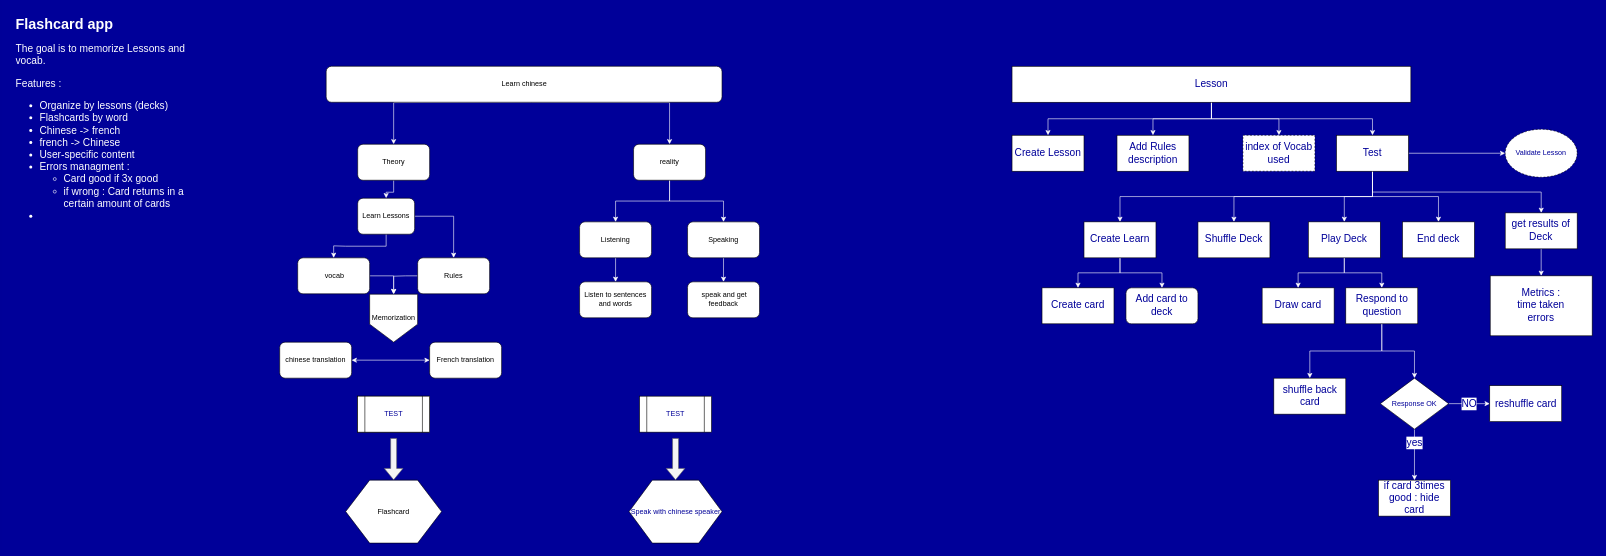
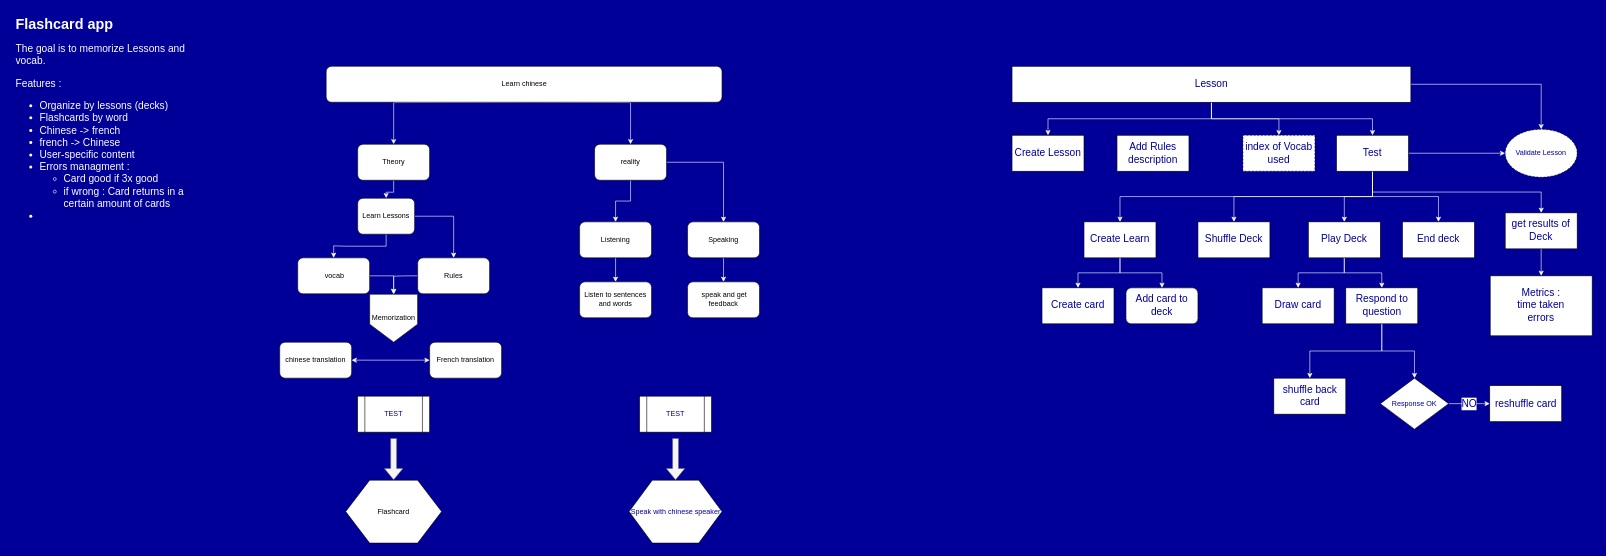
  <mxCell id="0" />
  <mxCell id="1" parent="0" />
  <mxCell id="2" value="" style="edgeStyle=orthogonalEdgeStyle;rounded=0;orthogonalLoop=1;jettySize=auto;html=1;strokeColor=#FFFFFF;fontColor=#FFFFFF;entryX=0.5;entryY=0;entryDx=0;entryDy=0;" edge="1" parent="1" target="19"><mxGeometry relative="1" as="geometry"><mxPoint x="885" y="170" as="sourcePoint" /><mxPoint x="885" y="250" as="targetPoint" /></mxGeometry></mxCell>
  <mxCell id="3" value="" style="edgeStyle=orthogonalEdgeStyle;rounded=0;orthogonalLoop=1;jettySize=auto;html=1;strokeColor=#FFFFFF;fontColor=#FFFFFF;entryX=0.5;entryY=0;entryDx=0;entryDy=0;" edge="1" parent="1" target="22"><mxGeometry relative="1" as="geometry"><mxPoint x="885" y="170" as="sourcePoint" /><mxPoint x="885" y="250" as="targetPoint" /></mxGeometry></mxCell>
  <mxCell id="4" value="&lt;div&gt;Learn chinese&lt;/div&gt;" style="rounded=1;whiteSpace=wrap;html=1;" parent="1" vertex="1"><mxGeometry x="542.5" y="110" width="660" height="60" as="geometry" /></mxCell>
  <mxCell id="5" style="edgeStyle=orthogonalEdgeStyle;rounded=0;orthogonalLoop=1;jettySize=auto;html=1;entryX=0.5;entryY=0;entryDx=0;entryDy=0;strokeColor=#FFFFFF;fontColor=#FFFFFF;" edge="1" parent="1" source="6" target="49"><mxGeometry relative="1" as="geometry"><Array as="points"><mxPoint x="655" y="459" /></Array></mxGeometry></mxCell>
  <mxCell id="6" value="&lt;div&gt;&amp;nbsp;vocab&lt;/div&gt;" style="rounded=1;whiteSpace=wrap;html=1;" parent="1" vertex="1"><mxGeometry x="495" y="429.41" width="120" height="60" as="geometry" /></mxCell>
  <mxCell id="7" value="" style="edgeStyle=orthogonalEdgeStyle;rounded=0;orthogonalLoop=1;jettySize=auto;html=1;strokeColor=#FFFFFF;" edge="1" parent="1" source="8" target="14"><mxGeometry relative="1" as="geometry" /></mxCell>
  <mxCell id="8" value="&lt;div&gt;Listening&lt;br&gt;&lt;/div&gt;" style="rounded=1;whiteSpace=wrap;html=1;" parent="1" vertex="1"><mxGeometry x="965" y="369.41" width="120" height="60" as="geometry" /></mxCell>
  <mxCell id="9" value="" style="edgeStyle=orthogonalEdgeStyle;rounded=0;orthogonalLoop=1;jettySize=auto;html=1;strokeColor=#FFFFFF;fontColor=#FFFFFF;" edge="1" parent="1" source="10" target="15"><mxGeometry relative="1" as="geometry" /></mxCell>
  <mxCell id="10" value="&lt;div&gt;Speaking&lt;/div&gt;" style="rounded=1;whiteSpace=wrap;html=1;" parent="1" vertex="1"><mxGeometry x="1145" y="369.41" width="120" height="60" as="geometry" /></mxCell>
  <mxCell id="11" value="chinese translation " style="rounded=1;whiteSpace=wrap;html=1;" parent="1" vertex="1"><mxGeometry x="465" y="570" width="120" height="60" as="geometry" /></mxCell>
  <mxCell id="12" value="French translation" style="rounded=1;whiteSpace=wrap;html=1;" parent="1" vertex="1"><mxGeometry x="715" y="570" width="120" height="60" as="geometry" /></mxCell>
  <mxCell id="13" value="" style="endArrow=classic;startArrow=classic;html=1;entryX=0;entryY=0.5;entryDx=0;entryDy=0;exitX=1;exitY=0.5;exitDx=0;exitDy=0;fontColor=#FFFFFF;strokeColor=#FFFFFF;" parent="1" source="11" target="12" edge="1"><mxGeometry width="50" height="50" relative="1" as="geometry"><mxPoint x="615" y="610" as="sourcePoint" /><mxPoint x="665" y="560" as="targetPoint" /></mxGeometry></mxCell>
  <mxCell id="14" value="&lt;div&gt;Listen to sentences and words&lt;/div&gt;" style="rounded=1;whiteSpace=wrap;html=1;" parent="1" vertex="1"><mxGeometry x="965" y="469.41" width="120" height="60" as="geometry" /></mxCell>
  <mxCell id="15" value="&amp;nbsp;speak and get feedback" style="rounded=1;whiteSpace=wrap;html=1;" parent="1" vertex="1"><mxGeometry x="1145" y="469.41" width="120" height="60" as="geometry" /></mxCell>
  <mxCell id="16" value="" style="shape=flexArrow;endArrow=classic;html=1;fontColor=#FFFFFF;labelBorderColor=#FFFFFF;strokeColor=#666666;fillColor=#f5f5f5;" parent="1" target="17" edge="1"><mxGeometry width="50" height="50" relative="1" as="geometry"><mxPoint x="655" y="730" as="sourcePoint" /><mxPoint x="700" y="610" as="targetPoint" /></mxGeometry></mxCell>
  <mxCell id="17" value="&lt;div&gt;Flashcard&lt;br&gt;&lt;/div&gt;" style="shape=hexagon;perimeter=hexagonPerimeter2;whiteSpace=wrap;html=1;" parent="1" vertex="1"><mxGeometry x="575" y="800" width="160" height="105" as="geometry" /></mxCell>
  <mxCell id="18" value="" style="edgeStyle=orthogonalEdgeStyle;rounded=0;orthogonalLoop=1;jettySize=auto;html=1;strokeColor=#FFFFFF;fontColor=#FFFFFF;" edge="1" parent="1" source="19" target="25"><mxGeometry relative="1" as="geometry" /></mxCell>
  <mxCell id="19" value="Theory" style="rounded=1;whiteSpace=wrap;html=1;labelBackgroundColor=none;labelBorderColor=none;" parent="1" vertex="1"><mxGeometry x="595" y="240" width="120" height="60" as="geometry" /></mxCell>
  <mxCell id="20" style="edgeStyle=orthogonalEdgeStyle;rounded=0;orthogonalLoop=1;jettySize=auto;html=1;strokeColor=#FFFFFF;fontColor=#FFFFFF;" edge="1" parent="1" source="22" target="10"><mxGeometry relative="1" as="geometry" /></mxCell>
  <mxCell id="21" style="edgeStyle=orthogonalEdgeStyle;rounded=0;orthogonalLoop=1;jettySize=auto;html=1;entryX=0.5;entryY=0;entryDx=0;entryDy=0;strokeColor=#FFFFFF;fontColor=#FFFFFF;" edge="1" parent="1" source="22" target="8"><mxGeometry relative="1" as="geometry" /></mxCell>
- <mxCell id="22" value="reality" style="rounded=1;whiteSpace=wrap;html=1;" parent="1" vertex="1"><mxGeometry x="1055" y="240" width="120" height="60" as="geometry" /></mxCell>
+ <mxCell id="22" value="reality" style="rounded=1;whiteSpace=wrap;html=1;" parent="1" vertex="1"><mxGeometry x="990" y="240" width="120" height="60" as="geometry" /></mxCell>
  <mxCell id="23" style="edgeStyle=orthogonalEdgeStyle;rounded=0;orthogonalLoop=1;jettySize=auto;html=1;strokeColor=#FFFFFF;fontColor=#FFFFFF;" edge="1" parent="1" source="25" target="6"><mxGeometry relative="1" as="geometry" /></mxCell>
  <mxCell id="24" style="edgeStyle=orthogonalEdgeStyle;rounded=0;orthogonalLoop=1;jettySize=auto;html=1;strokeColor=#FFFFFF;fontColor=#FFFFFF;" edge="1" parent="1" source="25" target="27"><mxGeometry relative="1" as="geometry" /></mxCell>
  <mxCell id="25" value="Learn Lessons" style="rounded=1;whiteSpace=wrap;html=1;" parent="1" vertex="1"><mxGeometry x="595" y="330" width="95" height="60" as="geometry" /></mxCell>
  <mxCell id="26" style="edgeStyle=orthogonalEdgeStyle;rounded=0;orthogonalLoop=1;jettySize=auto;html=1;strokeColor=#FFFFFF;fontColor=#FFFFFF;" edge="1" parent="1" source="27" target="49"><mxGeometry relative="1" as="geometry"><Array as="points"><mxPoint x="675" y="459" /><mxPoint x="675" y="460" /><mxPoint x="655" y="460" /></Array></mxGeometry></mxCell>
  <mxCell id="27" value="Rules" style="rounded=1;whiteSpace=wrap;html=1;" parent="1" vertex="1"><mxGeometry x="695" y="429.41" width="120" height="60" as="geometry" /></mxCell>
  <mxCell id="28" style="edgeStyle=orthogonalEdgeStyle;rounded=0;orthogonalLoop=1;jettySize=auto;html=1;exitX=0.5;exitY=1;exitDx=0;exitDy=0;" parent="1" source="14" target="14" edge="1"><mxGeometry relative="1" as="geometry" /></mxCell>
  <mxCell id="29" value="&lt;h1 style=&quot;font-size: 24px&quot;&gt;Flashcard app&lt;br style=&quot;font-size: 17px&quot;&gt;&lt;/h1&gt;&lt;p style=&quot;font-size: 17px&quot;&gt;The goal is to memorize Lessons and vocab. &lt;br style=&quot;font-size: 17px&quot;&gt;&lt;/p&gt;&lt;p style=&quot;font-size: 17px&quot;&gt;Features :&lt;/p&gt;&lt;ul style=&quot;font-size: 17px&quot;&gt;&lt;li style=&quot;font-size: 17px&quot;&gt;Organize by lessons (decks)&lt;br style=&quot;font-size: 17px&quot;&gt;&lt;/li&gt;&lt;li style=&quot;font-size: 17px&quot;&gt;Flashcards by word&lt;/li&gt;&lt;li style=&quot;font-size: 17px&quot;&gt;Chinese -&amp;gt; french &lt;br&gt;&lt;/li&gt;&lt;li style=&quot;font-size: 17px&quot;&gt;french -&amp;gt; Chinese&lt;/li&gt;&lt;li style=&quot;font-size: 17px&quot;&gt;User-specific content&lt;/li&gt;&lt;li style=&quot;font-size: 17px&quot;&gt;Errors managment :&lt;/li&gt;&lt;ul&gt;&lt;li style=&quot;font-size: 17px&quot;&gt;Card good if 3x good&lt;/li&gt;&lt;li style=&quot;font-size: 17px&quot;&gt;if wrong : Card returns in a certain amount of cards&lt;/li&gt;&lt;/ul&gt;&lt;li style=&quot;font-size: 17px&quot;&gt;&lt;br&gt;&lt;/li&gt;&lt;/ul&gt;" style="text;html=1;strokeColor=none;fillColor=none;spacing=5;spacingTop=-20;whiteSpace=wrap;overflow=hidden;rounded=0;fontColor=#FFFFFF;fontSize=17;" parent="1" vertex="1"><mxGeometry x="20" y="20" width="310" height="620" as="geometry" /></mxCell>
  <mxCell id="30" value="TEST" style="shape=process;whiteSpace=wrap;html=1;backgroundOutline=1;labelBackgroundColor=none;fontColor=#000099;" parent="1" vertex="1"><mxGeometry x="595" y="660" width="120" height="60" as="geometry" /></mxCell>
  <mxCell id="31" value="TEST" style="shape=process;whiteSpace=wrap;html=1;backgroundOutline=1;labelBackgroundColor=none;fontColor=#000099;" parent="1" vertex="1"><mxGeometry x="595" y="660" width="120" height="60" as="geometry" /></mxCell>
  <mxCell id="32" value="TEST" style="shape=process;whiteSpace=wrap;html=1;backgroundOutline=1;labelBackgroundColor=none;fontColor=#000099;" parent="1" vertex="1"><mxGeometry x="1065" y="660" width="120" height="60" as="geometry" /></mxCell>
  <mxCell id="33" value="Speak with chinese speaker" style="shape=hexagon;perimeter=hexagonPerimeter2;whiteSpace=wrap;html=1;labelBackgroundColor=none;fontColor=#000099;" parent="1" vertex="1"><mxGeometry x="1047.5" y="800" width="155" height="105" as="geometry" /></mxCell>
  <mxCell id="34" value="" style="shape=flexArrow;endArrow=classic;html=1;fontColor=#FFFFFF;entryX=0.5;entryY=0;entryDx=0;entryDy=0;fillColor=#f5f5f5;strokeColor=#666666;" parent="1" target="33" edge="1"><mxGeometry width="50" height="50" relative="1" as="geometry"><mxPoint x="1125" y="730" as="sourcePoint" /><mxPoint x="1175" y="680" as="targetPoint" /></mxGeometry></mxCell>
  <mxCell id="35" style="edgeStyle=orthogonalEdgeStyle;rounded=0;orthogonalLoop=1;jettySize=auto;html=1;strokeColor=#FFFFFF;fontColor=#FFFFFF;exitX=0.5;exitY=1;exitDx=0;exitDy=0;" edge="1" parent="1" source="63" target="52"><mxGeometry relative="1" as="geometry"><mxPoint x="2192.5" y="349.41" as="sourcePoint" /></mxGeometry></mxCell>
  <mxCell id="36" style="edgeStyle=orthogonalEdgeStyle;rounded=0;orthogonalLoop=1;jettySize=auto;html=1;entryX=0.5;entryY=0;entryDx=0;entryDy=0;strokeColor=#FFFFFF;fontColor=#FFFFFF;exitX=0.5;exitY=1;exitDx=0;exitDy=0;" edge="1" parent="1" source="63" target="44"><mxGeometry relative="1" as="geometry"><mxPoint x="2192.5" y="349.41" as="sourcePoint" /></mxGeometry></mxCell>
  <mxCell id="37" style="edgeStyle=orthogonalEdgeStyle;rounded=0;orthogonalLoop=1;jettySize=auto;html=1;strokeColor=#FFFFFF;fontColor=#FFFFFF;exitX=0.5;exitY=1;exitDx=0;exitDy=0;" edge="1" parent="1" source="63" target="43"><mxGeometry relative="1" as="geometry"><mxPoint x="2192.5" y="349.41" as="sourcePoint" /></mxGeometry></mxCell>
  <mxCell id="38" style="edgeStyle=orthogonalEdgeStyle;rounded=0;orthogonalLoop=1;jettySize=auto;html=1;strokeColor=#FFFFFF;fontColor=#FFFFFF;exitX=0.5;exitY=1;exitDx=0;exitDy=0;" edge="1" parent="1" source="63" target="47"><mxGeometry relative="1" as="geometry"><mxPoint x="2192.5" y="349.41" as="sourcePoint" /></mxGeometry></mxCell>
  <mxCell id="39" value="&lt;div&gt;&lt;font color=&quot;#000099&quot;&gt;Draw card&lt;/font&gt;&lt;/div&gt;" style="rounded=0;whiteSpace=wrap;html=1;labelBackgroundColor=none;fontSize=17;fontColor=#FFFFFF;" parent="1" vertex="1"><mxGeometry x="2103" y="479.41" width="120" height="60" as="geometry" /></mxCell>
  <mxCell id="40" value="&lt;div&gt;&lt;font color=&quot;#000099&quot;&gt;Create card&lt;/font&gt;&lt;/div&gt;" style="rounded=0;whiteSpace=wrap;html=1;labelBackgroundColor=none;fontSize=17;fontColor=#FFFFFF;" parent="1" vertex="1"><mxGeometry x="1736" y="479.41" width="120" height="60" as="geometry" /></mxCell>
  <mxCell id="41" style="edgeStyle=orthogonalEdgeStyle;rounded=0;orthogonalLoop=1;jettySize=auto;html=1;entryX=0.5;entryY=0;entryDx=0;entryDy=0;strokeColor=#FFFFFF;fontColor=#FFFFFF;" edge="1" parent="1" source="43" target="39"><mxGeometry relative="1" as="geometry" /></mxCell>
  <mxCell id="42" style="edgeStyle=orthogonalEdgeStyle;rounded=0;orthogonalLoop=1;jettySize=auto;html=1;entryX=0.5;entryY=0;entryDx=0;entryDy=0;strokeColor=#FFFFFF;fontColor=#000099;" edge="1" parent="1" source="43" target="67"><mxGeometry relative="1" as="geometry" /></mxCell>
  <mxCell id="43" value="&lt;div&gt;&lt;font color=&quot;#000099&quot;&gt;Play Deck&lt;br&gt;&lt;/font&gt;&lt;/div&gt;" style="rounded=0;whiteSpace=wrap;html=1;labelBackgroundColor=none;fontSize=17;fontColor=#FFFFFF;" parent="1" vertex="1"><mxGeometry x="2180" y="369.41" width="120" height="60" as="geometry" /></mxCell>
  <mxCell id="44" value="&lt;div&gt;&lt;font color=&quot;#000099&quot;&gt;Shuffle Deck&lt;br&gt;&lt;/font&gt;&lt;/div&gt;" style="rounded=0;whiteSpace=wrap;html=1;labelBackgroundColor=none;fontSize=17;fontColor=#FFFFFF;" parent="1" vertex="1"><mxGeometry x="1996" y="369.41" width="120" height="60" as="geometry" /></mxCell>
  <mxCell id="45" value="&lt;div&gt;&lt;font color=&quot;#000099&quot;&gt;Add card to deck&lt;br&gt;&lt;/font&gt;&lt;/div&gt;" style="whiteSpace=wrap;html=1;labelBackgroundColor=none;fontSize=17;fontColor=#FFFFFF;rounded=1;" parent="1" vertex="1"><mxGeometry x="1876" y="479.41" width="120" height="60" as="geometry" /></mxCell>
  <mxCell id="46" style="edgeStyle=orthogonalEdgeStyle;rounded=0;orthogonalLoop=1;jettySize=auto;html=1;entryX=0.5;entryY=0;entryDx=0;entryDy=0;strokeColor=#FFFFFF;fontColor=#FFFFFF;" edge="1" parent="1" source="47" target="48"><mxGeometry relative="1" as="geometry"><mxPoint x="2623.25" y="469.41" as="targetPoint" /></mxGeometry></mxCell>
  <mxCell id="47" value="&lt;div&gt;&lt;font color=&quot;#000099&quot;&gt;get results of Deck&lt;br&gt;&lt;/font&gt;&lt;/div&gt;" style="rounded=0;whiteSpace=wrap;html=1;labelBackgroundColor=none;fontSize=17;fontColor=#FFFFFF;" parent="1" vertex="1"><mxGeometry x="2508.25" y="354.41" width="120" height="60" as="geometry" /></mxCell>
  <mxCell id="48" value="&lt;div&gt;Metrics :&lt;br&gt;&lt;/div&gt;&lt;div&gt;time taken&lt;br&gt;&lt;/div&gt;&lt;div&gt;errors &lt;br&gt;&lt;/div&gt;" style="whiteSpace=wrap;html=1;labelBackgroundColor=none;fontSize=17;fontColor=#000099;rounded=0;" parent="1" vertex="1"><mxGeometry x="2483.25" y="459.41" width="170" height="100" as="geometry" /></mxCell>
  <mxCell id="49" value="Memorization" style="shape=offPageConnector;whiteSpace=wrap;html=1;verticalAlign=middle;" vertex="1" parent="1"><mxGeometry x="615" y="490" width="80" height="80" as="geometry" /></mxCell>
  <mxCell id="50" style="edgeStyle=orthogonalEdgeStyle;rounded=0;orthogonalLoop=1;jettySize=auto;html=1;strokeColor=#FFFFFF;fontColor=#FFFFFF;" edge="1" parent="1" source="52" target="45"><mxGeometry relative="1" as="geometry" /></mxCell>
  <mxCell id="51" style="edgeStyle=orthogonalEdgeStyle;rounded=0;orthogonalLoop=1;jettySize=auto;html=1;entryX=0.5;entryY=0;entryDx=0;entryDy=0;strokeColor=#FFFFFF;fontColor=#FFFFFF;" edge="1" parent="1" source="52" target="40"><mxGeometry relative="1" as="geometry" /></mxCell>
  <mxCell id="52" value="&lt;div&gt;&lt;font color=&quot;#000099&quot;&gt;Create Learn&lt;br&gt;&lt;/font&gt;&lt;/div&gt;" style="rounded=0;whiteSpace=wrap;html=1;labelBackgroundColor=none;fontSize=17;fontColor=#FFFFFF;" vertex="1" parent="1"><mxGeometry x="1806" y="369.41" width="120" height="60" as="geometry" /></mxCell>
  <mxCell id="53" style="edgeStyle=orthogonalEdgeStyle;rounded=0;orthogonalLoop=1;jettySize=auto;html=1;entryX=0.5;entryY=0;entryDx=0;entryDy=0;strokeColor=#FFFFFF;fontColor=#000099;" edge="1" parent="1" source="57" target="58"><mxGeometry relative="1" as="geometry" /></mxCell>
- <mxCell id="54" style="edgeStyle=orthogonalEdgeStyle;rounded=0;orthogonalLoop=1;jettySize=auto;html=1;strokeColor=#FFFFFF;fontColor=#000099;" edge="1" parent="1" source="57" target="59"><mxGeometry relative="1" as="geometry" /></mxCell>
+ <mxCell id="54" style="edgeStyle=orthogonalEdgeStyle;rounded=0;orthogonalLoop=1;jettySize=auto;html=1;strokeColor=#FFFFFF;fontColor=#000099;" edge="1" parent="1" source="57" target="64"><mxGeometry relative="1" as="geometry" /></mxCell>
  <mxCell id="55" style="edgeStyle=orthogonalEdgeStyle;rounded=0;orthogonalLoop=1;jettySize=auto;html=1;entryX=0.5;entryY=0;entryDx=0;entryDy=0;strokeColor=#FFFFFF;fontColor=#000099;" edge="1" parent="1" source="57" target="60"><mxGeometry relative="1" as="geometry" /></mxCell>
  <mxCell id="56" style="edgeStyle=orthogonalEdgeStyle;rounded=0;orthogonalLoop=1;jettySize=auto;html=1;entryX=0.5;entryY=0;entryDx=0;entryDy=0;strokeColor=#FFFFFF;fontColor=#000099;" edge="1" parent="1" source="57" target="63"><mxGeometry relative="1" as="geometry" /></mxCell>
  <mxCell id="57" value="&lt;font color=&quot;#000099&quot;&gt;Lesson&lt;/font&gt;" style="rounded=0;whiteSpace=wrap;html=1;labelBackgroundColor=none;fontSize=17;fontColor=#FFFFFF;" vertex="1" parent="1"><mxGeometry x="1686" y="110" width="665" height="60" as="geometry" /></mxCell>
  <mxCell id="58" value="Create Lesson" style="rounded=0;whiteSpace=wrap;html=1;labelBackgroundColor=none;fontSize=17;fontColor=#000099;" vertex="1" parent="1"><mxGeometry x="1686" y="225" width="120" height="60" as="geometry" /></mxCell>
  <mxCell id="59" value="&lt;div&gt;Add Rules description&lt;br&gt;&lt;/div&gt;" style="rounded=0;whiteSpace=wrap;html=1;labelBackgroundColor=none;fontSize=17;fontColor=#000099;" vertex="1" parent="1"><mxGeometry x="1861" y="225" width="120" height="60" as="geometry" /></mxCell>
  <mxCell id="60" value="&lt;div&gt;index of Vocab used&lt;br&gt;&lt;/div&gt;" style="rounded=0;whiteSpace=wrap;html=1;labelBackgroundColor=none;fontSize=17;fontColor=#000099;dashed=1;" vertex="1" parent="1"><mxGeometry x="2071" y="225" width="120" height="60" as="geometry" /></mxCell>
  <mxCell id="61" style="edgeStyle=orthogonalEdgeStyle;rounded=0;orthogonalLoop=1;jettySize=auto;html=1;entryX=0;entryY=0.5;entryDx=0;entryDy=0;strokeColor=#FFFFFF;fontColor=#000099;" edge="1" parent="1" source="63" target="64"><mxGeometry relative="1" as="geometry" /></mxCell>
  <mxCell id="62" style="edgeStyle=orthogonalEdgeStyle;rounded=0;orthogonalLoop=1;jettySize=auto;html=1;strokeColor=#FFFFFF;fontSize=17;fontColor=#FFFFFF;" edge="1" parent="1" source="63" target="74"><mxGeometry relative="1" as="geometry" /></mxCell>
  <mxCell id="63" value="Test" style="rounded=0;whiteSpace=wrap;html=1;labelBackgroundColor=none;fontSize=17;fontColor=#000099;" vertex="1" parent="1"><mxGeometry x="2227" y="225" width="120" height="60" as="geometry" /></mxCell>
  <mxCell id="64" value="Validate Lesson" style="ellipse;whiteSpace=wrap;html=1;fontColor=#000099;dashed=1;" vertex="1" parent="1"><mxGeometry x="2508.25" y="215" width="120" height="80" as="geometry" /></mxCell>
  <mxCell id="65" style="edgeStyle=orthogonalEdgeStyle;rounded=0;orthogonalLoop=1;jettySize=auto;html=1;entryX=0.5;entryY=0;entryDx=0;entryDy=0;strokeColor=#FFFFFF;fontColor=#000099;" edge="1" parent="1" source="67" target="68"><mxGeometry relative="1" as="geometry" /></mxCell>
  <mxCell id="66" style="edgeStyle=orthogonalEdgeStyle;rounded=0;orthogonalLoop=1;jettySize=auto;html=1;entryX=0.5;entryY=0;entryDx=0;entryDy=0;strokeColor=#FFFFFF;fontColor=#000099;" edge="1" parent="1" source="67" target="72"><mxGeometry relative="1" as="geometry" /></mxCell>
  <mxCell id="67" value="&lt;div&gt;&lt;font color=&quot;#000099&quot;&gt;Respond to question&lt;br&gt;&lt;/font&gt;&lt;/div&gt;" style="rounded=0;whiteSpace=wrap;html=1;labelBackgroundColor=none;fontSize=17;fontColor=#FFFFFF;" vertex="1" parent="1"><mxGeometry x="2242.5" y="479.41" width="120" height="60" as="geometry" /></mxCell>
  <mxCell id="68" value="&lt;div&gt;&lt;font color=&quot;#000099&quot;&gt;shuffle back card&lt;br&gt;&lt;/font&gt;&lt;/div&gt;" style="rounded=0;whiteSpace=wrap;html=1;labelBackgroundColor=none;fontSize=17;fontColor=#FFFFFF;" vertex="1" parent="1"><mxGeometry x="2122.5" y="630" width="120" height="60" as="geometry" /></mxCell>
- <mxCell id="69" value="&lt;div&gt;&lt;font color=&quot;#000099&quot;&gt;if card 3times good : hide card&lt;br&gt;&lt;/font&gt;&lt;/div&gt;" style="rounded=0;whiteSpace=wrap;html=1;labelBackgroundColor=none;fontSize=17;fontColor=#FFFFFF;" vertex="1" parent="1"><mxGeometry x="2297" y="800" width="120" height="60" as="geometry" /></mxCell>
- <mxCell id="70" value="&lt;font style=&quot;font-size: 17px;&quot; color=&quot;#000099&quot;&gt;yes&lt;/font&gt;" style="edgeStyle=orthogonalEdgeStyle;rounded=0;orthogonalLoop=1;jettySize=auto;html=1;strokeColor=#FFFFFF;fontColor=#FFFFFF;fontStyle=0;fontSize=17;" edge="1" parent="1" source="72" target="69"><mxGeometry x="-0.467" relative="1" as="geometry"><mxPoint as="offset" /></mxGeometry></mxCell>
  <mxCell id="71" value="&lt;font color=&quot;#000099&quot;&gt;NO&lt;/font&gt;" style="edgeStyle=orthogonalEdgeStyle;rounded=0;orthogonalLoop=1;jettySize=auto;html=1;entryX=0;entryY=0.5;entryDx=0;entryDy=0;strokeColor=#FFFFFF;fontSize=17;fontColor=#FFFFFF;" edge="1" parent="1" source="72" target="73"><mxGeometry relative="1" as="geometry" /></mxCell>
  <mxCell id="72" value="Response OK" style="rhombus;whiteSpace=wrap;html=1;fontColor=#000099;" vertex="1" parent="1"><mxGeometry x="2300" y="630" width="114" height="85" as="geometry" /></mxCell>
  <mxCell id="73" value="&lt;font color=&quot;#000099&quot;&gt;reshuffle card&lt;br&gt;&lt;/font&gt;" style="rounded=0;whiteSpace=wrap;html=1;labelBackgroundColor=none;fontSize=17;fontColor=#FFFFFF;" vertex="1" parent="1"><mxGeometry x="2482.5" y="642.5" width="120" height="60" as="geometry" /></mxCell>
  <mxCell id="74" value="&lt;font color=&quot;#000099&quot;&gt;End deck&lt;br&gt;&lt;/font&gt;" style="rounded=0;whiteSpace=wrap;html=1;labelBackgroundColor=none;fontSize=17;fontColor=#FFFFFF;" vertex="1" parent="1"><mxGeometry x="2337" y="369.41" width="120" height="60" as="geometry" /></mxCell>
